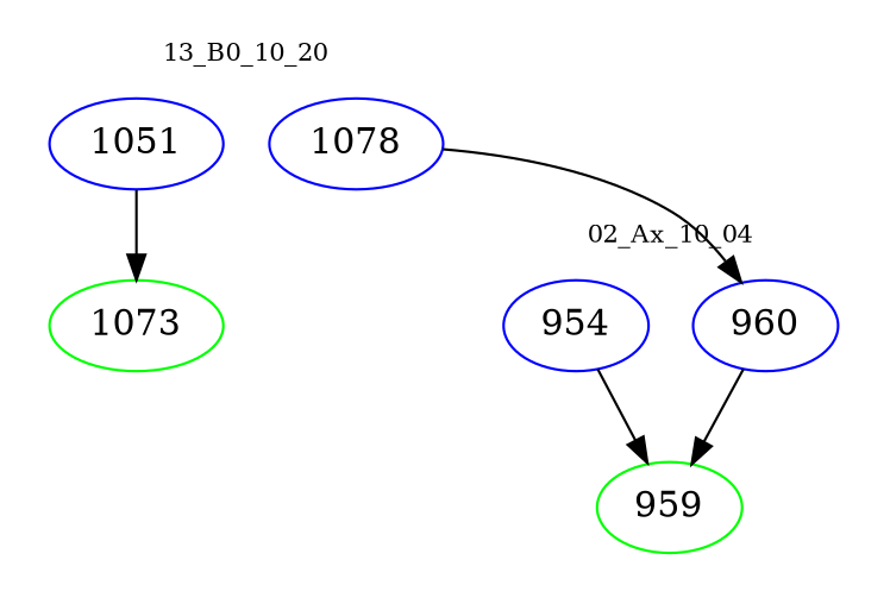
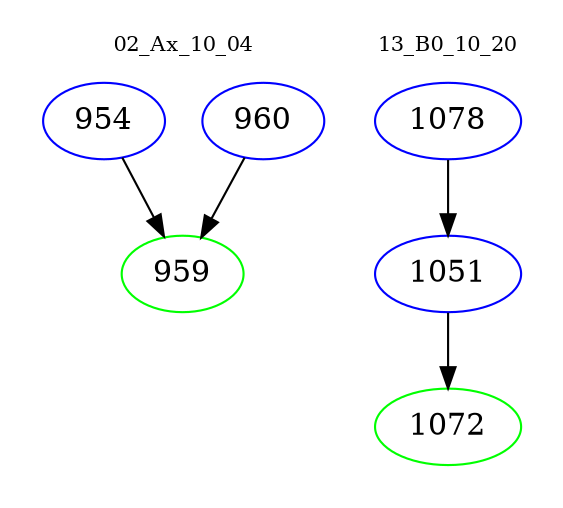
  digraph {
    node [color=blue]
    edge [color=black]
    n1 [label=960]
    n2 [label=954]
    n3 [color=green label=959]
    n4 [label=1078]
    n5 [label=1051]
-   n6 [color=green label=1073]
+   n6 [color=green label=1072]
    subgraph cluster_1 {
      color=white
      fontsize=10
      label="02_Ax_10_04"
      n1
      n2
      n3
    }
    subgraph cluster_2 {
      color=white
      fontsize=10
      label="13_B0_10_20"
      n4
      n5
      n6
    }
    n1 -> n3
    n2 -> n3
-   n4 -> n1
+   n4 -> n5
    n5 -> n6
  }
